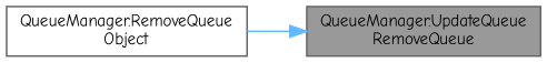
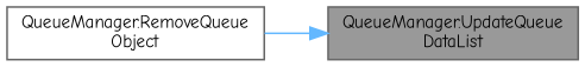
  digraph {
    rankdir=RL
    fontname="Comic Neue"
    node [fontname="Comic Neue" fontsize=10 shape=box style=filled]
-   n1 [color=gray40 fillcolor=grey60 fontcolor=black height=0.2 label="QueueManager.UpdateQueue\lRemoveQueue" width=0.4]
+   n1 [color=gray40 fillcolor=grey60 fontcolor=black height=0.2 label="QueueManager.UpdateQueue\lDataList" width=0.4]
    n2 [color=grey40 fillcolor=white height=0.2 label="QueueManager.RemoveQueue\lObject" width=0.4]
    n1 -> n2 [color=steelblue1 dir=back fontname="Comic Neue" fontsize=10 labelfontname=Helvetica labelfontsize=10 style=solid]
  }
